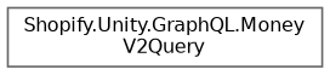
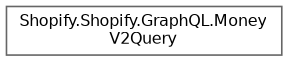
  digraph {
    rankdir=LR
-   n1 [color=grey40 fillcolor=white fontname=Helvetica fontsize=10 height=0.2 label="Shopify.Unity.GraphQL.Money\lV2Query" shape=box style=filled width=0.4]
+   n1 [color=grey40 fillcolor=white fontname=Helvetica fontsize=10 height=0.2 label="Shopify.Shopify.GraphQL.Money\lV2Query" shape=box style=filled width=0.4]
  }
